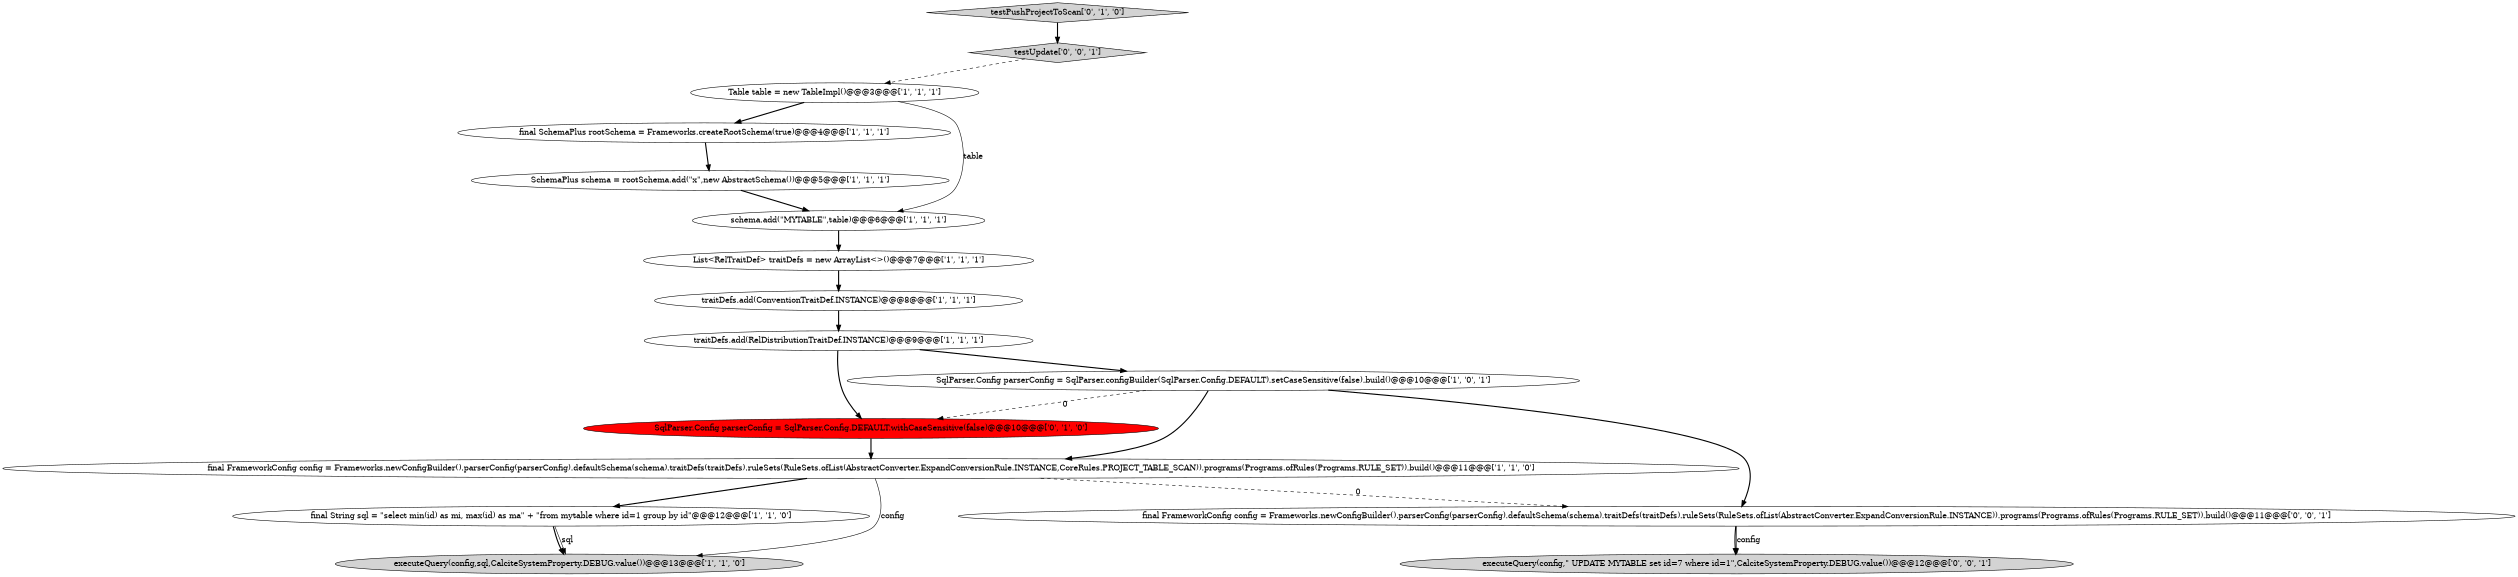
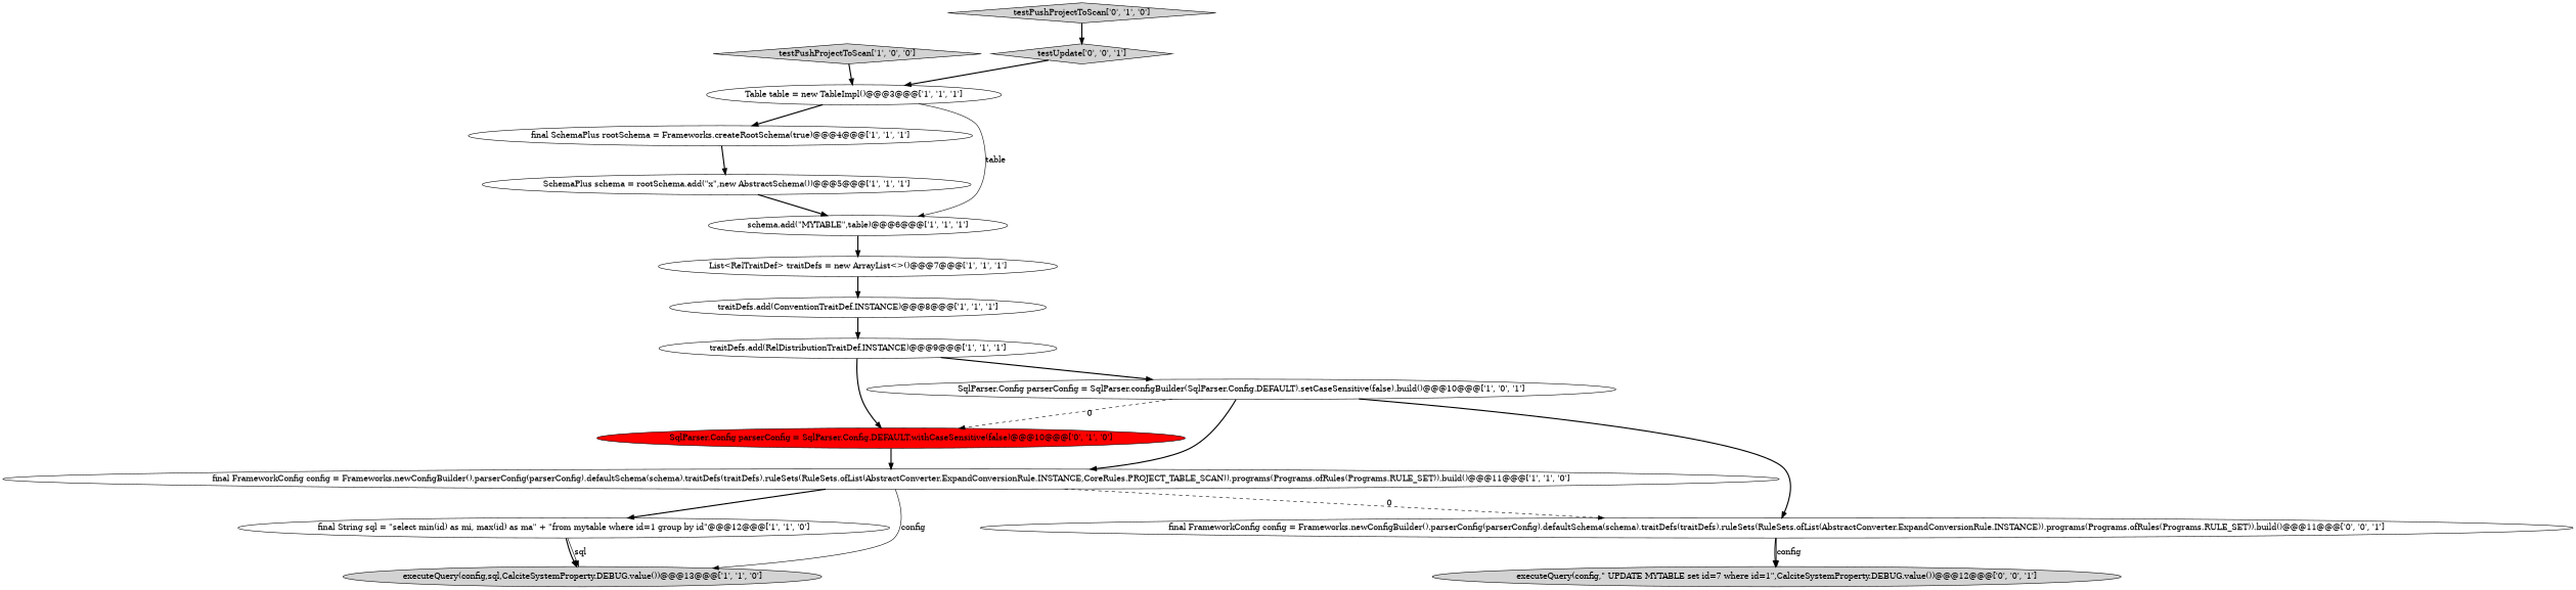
  digraph {
    node [fillcolor=white shape=ellipse style=filled]
    edge [style=bold]
    n1 [label="List<RelTraitDef> traitDefs = new ArrayList<>()@@@7@@@['1', '1', '1']"]
    n2 [label="traitDefs.add(ConventionTraitDef.INSTANCE)@@@8@@@['1', '1', '1']"]
    n3 [label="traitDefs.add(RelDistributionTraitDef.INSTANCE)@@@9@@@['1', '1', '1']"]
    n4 [fillcolor=red label="SqlParser.Config parserConfig = SqlParser.Config.DEFAULT.withCaseSensitive(false)@@@10@@@['0', '1', '0']"]
    n5 [label="final FrameworkConfig config = Frameworks.newConfigBuilder().parserConfig(parserConfig).defaultSchema(schema).traitDefs(traitDefs).ruleSets(RuleSets.ofList(AbstractConverter.ExpandConversionRule.INSTANCE,CoreRules.PROJECT_TABLE_SCAN)).programs(Programs.ofRules(Programs.RULE_SET)).build()@@@11@@@['1', '1', '0']"]
    n6 [label="final FrameworkConfig config = Frameworks.newConfigBuilder().parserConfig(parserConfig).defaultSchema(schema).traitDefs(traitDefs).ruleSets(RuleSets.ofList(AbstractConverter.ExpandConversionRule.INSTANCE)).programs(Programs.ofRules(Programs.RULE_SET)).build()@@@11@@@['0', '0', '1']"]
    n7 [fillcolor=lightgray label="executeQuery(config,sql,CalciteSystemProperty.DEBUG.value())@@@13@@@['1', '1', '0']"]
    n8 [label="final String sql = \"select min(id) as mi, max(id) as ma\" + \"from mytable where id=1 group by id\"@@@12@@@['1', '1', '0']"]
    n9 [label="Table table = new TableImpl()@@@3@@@['1', '1', '1']"]
    n10 [label="final SchemaPlus rootSchema = Frameworks.createRootSchema(true)@@@4@@@['1', '1', '1']"]
    n11 [label="schema.add(\"MYTABLE\",table)@@@6@@@['1', '1', '1']"]
    n12 [label="SchemaPlus schema = rootSchema.add(\"x\",new AbstractSchema())@@@5@@@['1', '1', '1']"]
    n13 [fillcolor=lightgray label="executeQuery(config,\" UPDATE MYTABLE set id=7 where id=1\",CalciteSystemProperty.DEBUG.value())@@@12@@@['0', '0', '1']"]
    n14 [label="SqlParser.Config parserConfig = SqlParser.configBuilder(SqlParser.Config.DEFAULT).setCaseSensitive(false).build()@@@10@@@['1', '0', '1']"]
+   n15 [fillcolor=lightgray label="testPushProjectToScan['1', '0', '0']" shape=diamond]
    n16 [fillcolor=lightgray label="testPushProjectToScan['0', '1', '0']" shape=diamond]
    n17 [fillcolor=lightgray label="testUpdate['0', '0', '1']" shape=diamond]
    n1 -> n2
    n2 -> n3
    n3 -> n4
    n3 -> n14
    n4 -> n5
    n5 -> n6 [label=0 style=dashed]
    n5 -> n7 [label=config style=solid]
    n5 -> n8
    n6 -> n13
    n6 -> n13 [label=config style=solid]
    n8 -> n7
    n8 -> n7 [label=sql style=solid]
    n9 -> n10
    n9 -> n11 [label=table style=solid]
    n10 -> n12
    n11 -> n1
    n12 -> n11
    n14 -> n4 [label=0 style=dashed]
    n14 -> n5
    n14 -> n6
+   n15 -> n9
    n16 -> n17
-   n17 -> n9 [style=dashed]
+   n17 -> n9
  }
